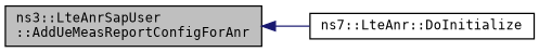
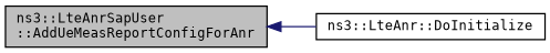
  digraph {
    rankdir=LR
    fontname="DejaVu Sans Mono"
    node [color=black fontname="DejaVu Sans Mono" fontsize=10 shape=record style=filled]
    n1 [fillcolor=grey75 fontcolor=black height=0.2 label="ns3::LteAnrSapUser\l::AddUeMeasReportConfigForAnr" width=0.4]
-   n2 [fillcolor=white height=0.2 label="ns7::LteAnr::DoInitialize" width=0.4]
+   n2 [fillcolor=white height=0.2 label="ns3::LteAnr::DoInitialize" width=0.4]
    n1 -> n2 [color=midnightblue dir=back fontname="DejaVu Sans Mono" fontsize=10 labelfontname=Helvetica labelfontsize=10 style=solid]
  }
